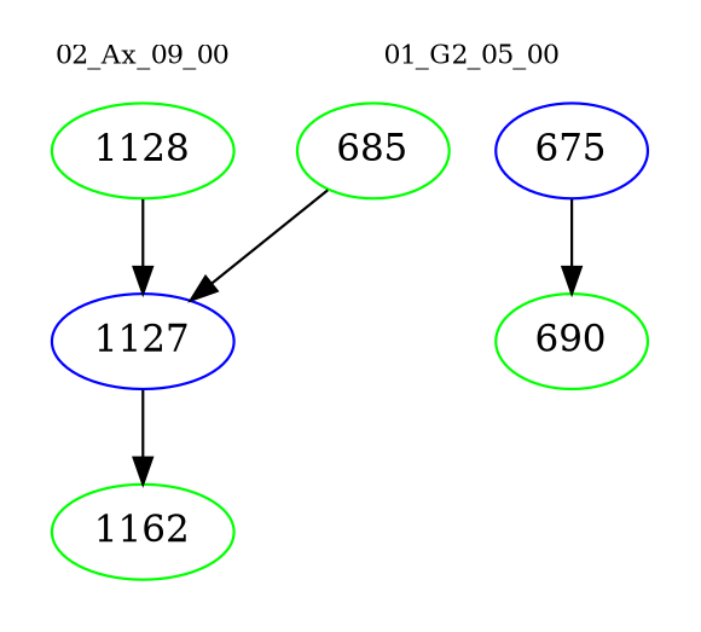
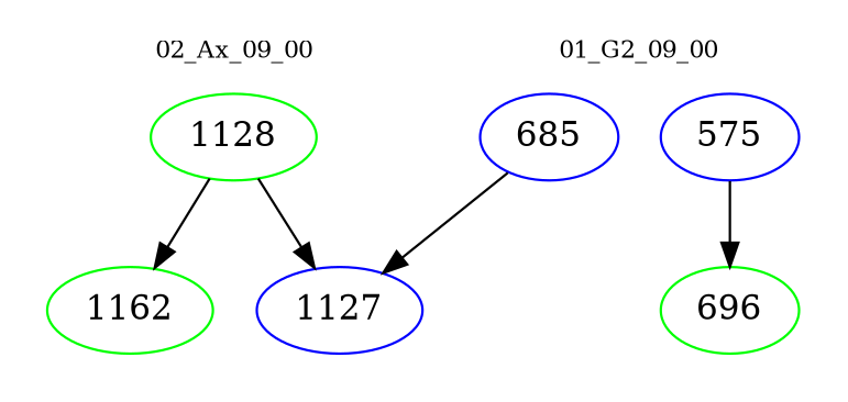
  digraph {
    node [color=green]
    edge [color=black]
    n1 [label=1128]
    n2 [color=blue label=1127]
    n3 [label=1162]
-   n4 [label=685]
-   n5 [color=blue label=675]
-   n6 [label=690]
+   n4 [color=blue label=685]
+   n5 [color=blue label=575]
+   n6 [label=696]
    subgraph cluster_1 {
      color=white
      fontsize=10
      label="02_Ax_09_00"
      n1
      n2
      n3
    }
    subgraph cluster_2 {
      color=white
      fontsize=10
-     label="01_G2_05_00"
+     label="01_G2_09_00"
      n4
      n5
      n6
    }
    n1 -> n2
-   n2 -> n3
+   n1 -> n3
    n4 -> n2
    n5 -> n6
  }
